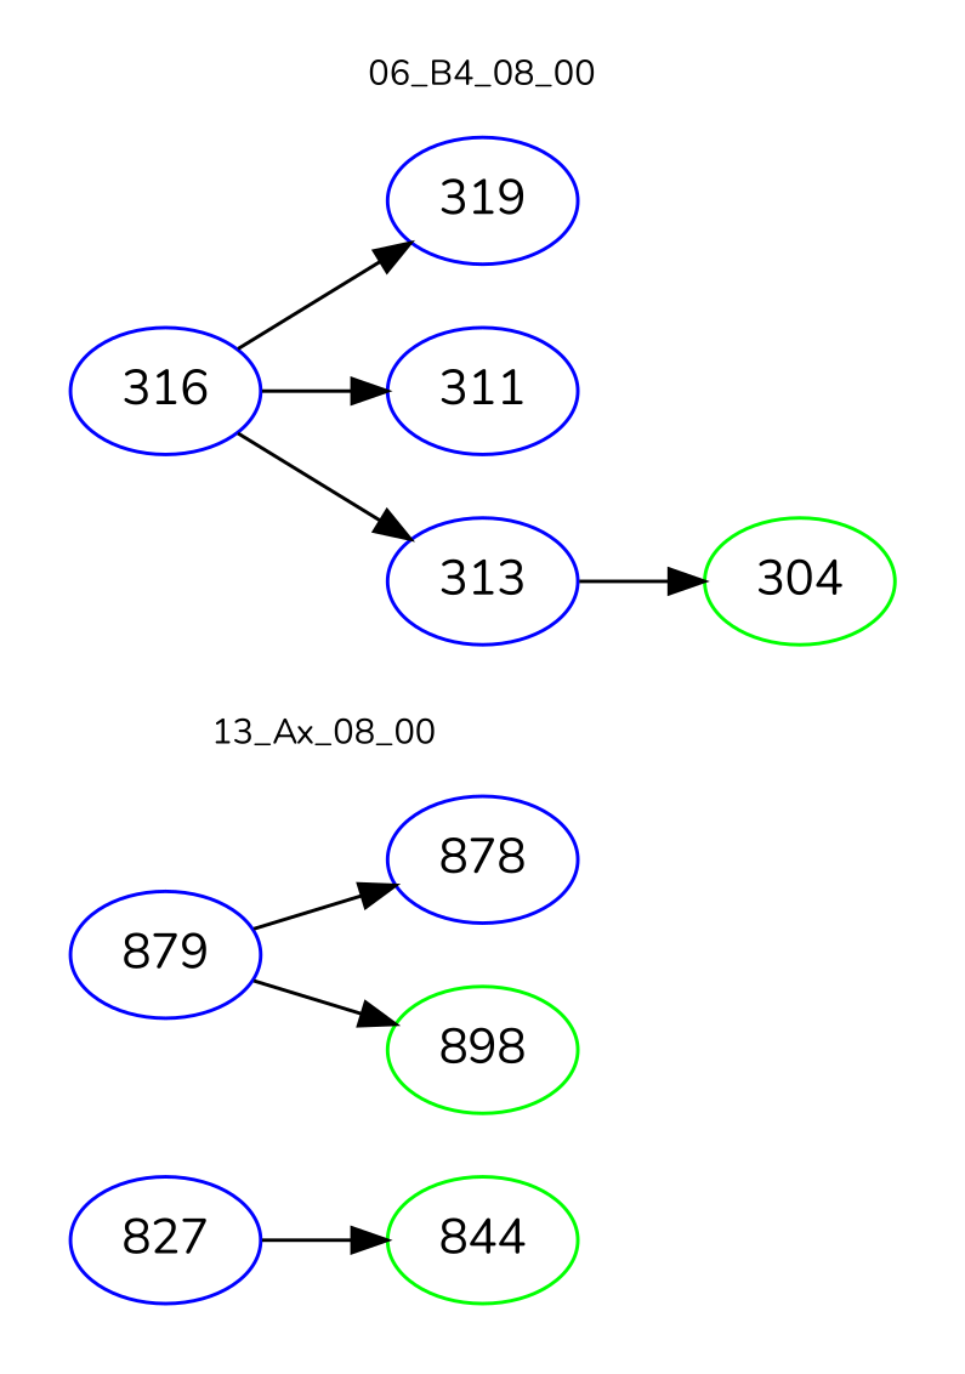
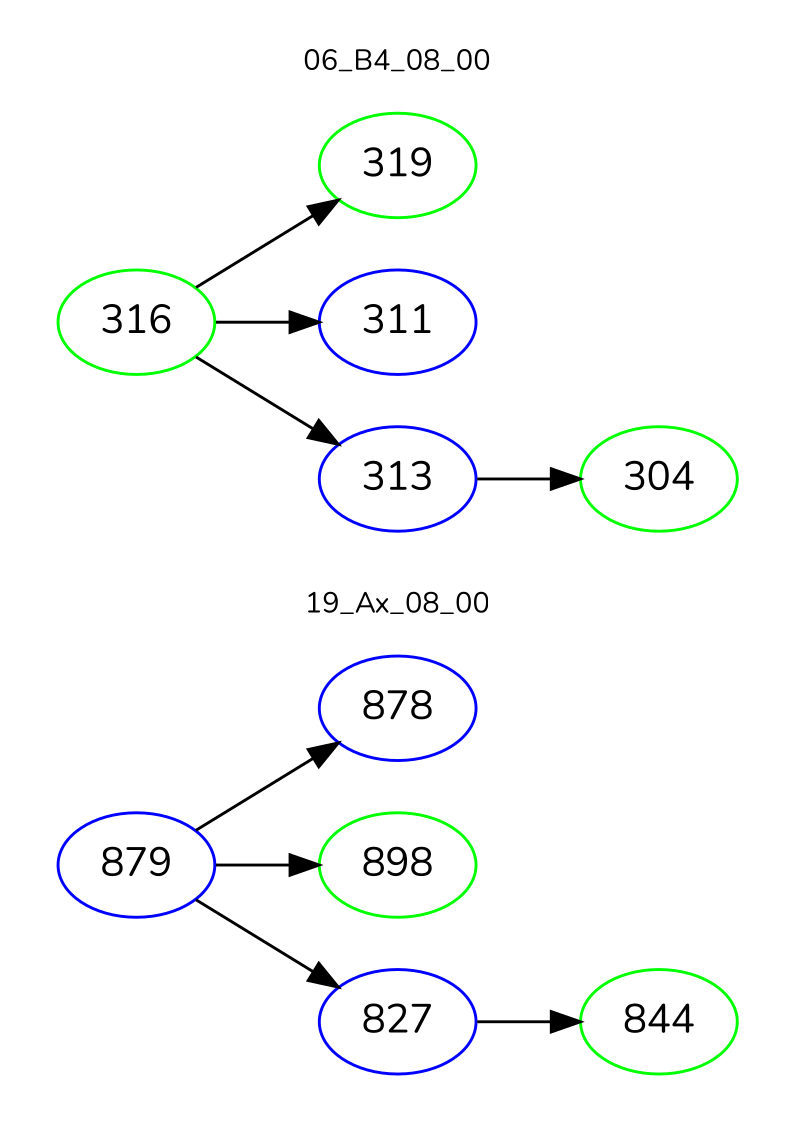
  digraph {
    fontname=Nunito
    rankdir=LR
    node [color=blue fontname=Nunito]
    edge [color=black fontname=Nunito]
    n1 [label=879]
    n2 [label=827]
    n3 [color=green label=898]
    n4 [label=878]
    n5 [color=green label=844]
-   n6 [label=316]
+   n6 [color=green label=316]
    n7 [label=313]
    n8 [label=311]
-   n9 [label=319]
+   n9 [color=green label=319]
    n10 [color=green label=304]
    subgraph cluster_1 {
      color=white
      fontsize=10
-     label="13_Ax_08_00"
+     label="19_Ax_08_00"
      n1
      n2
      n3
      n4
      n5
    }
    subgraph cluster_2 {
      color=white
      fontsize=10
      label="06_B4_08_00"
      n6
      n7
      n8
      n9
      n10
    }
+   n1 -> n2
    n1 -> n3
    n1 -> n4
    n2 -> n5
    n6 -> n7
    n6 -> n8
    n6 -> n9
    n7 -> n10
  }
